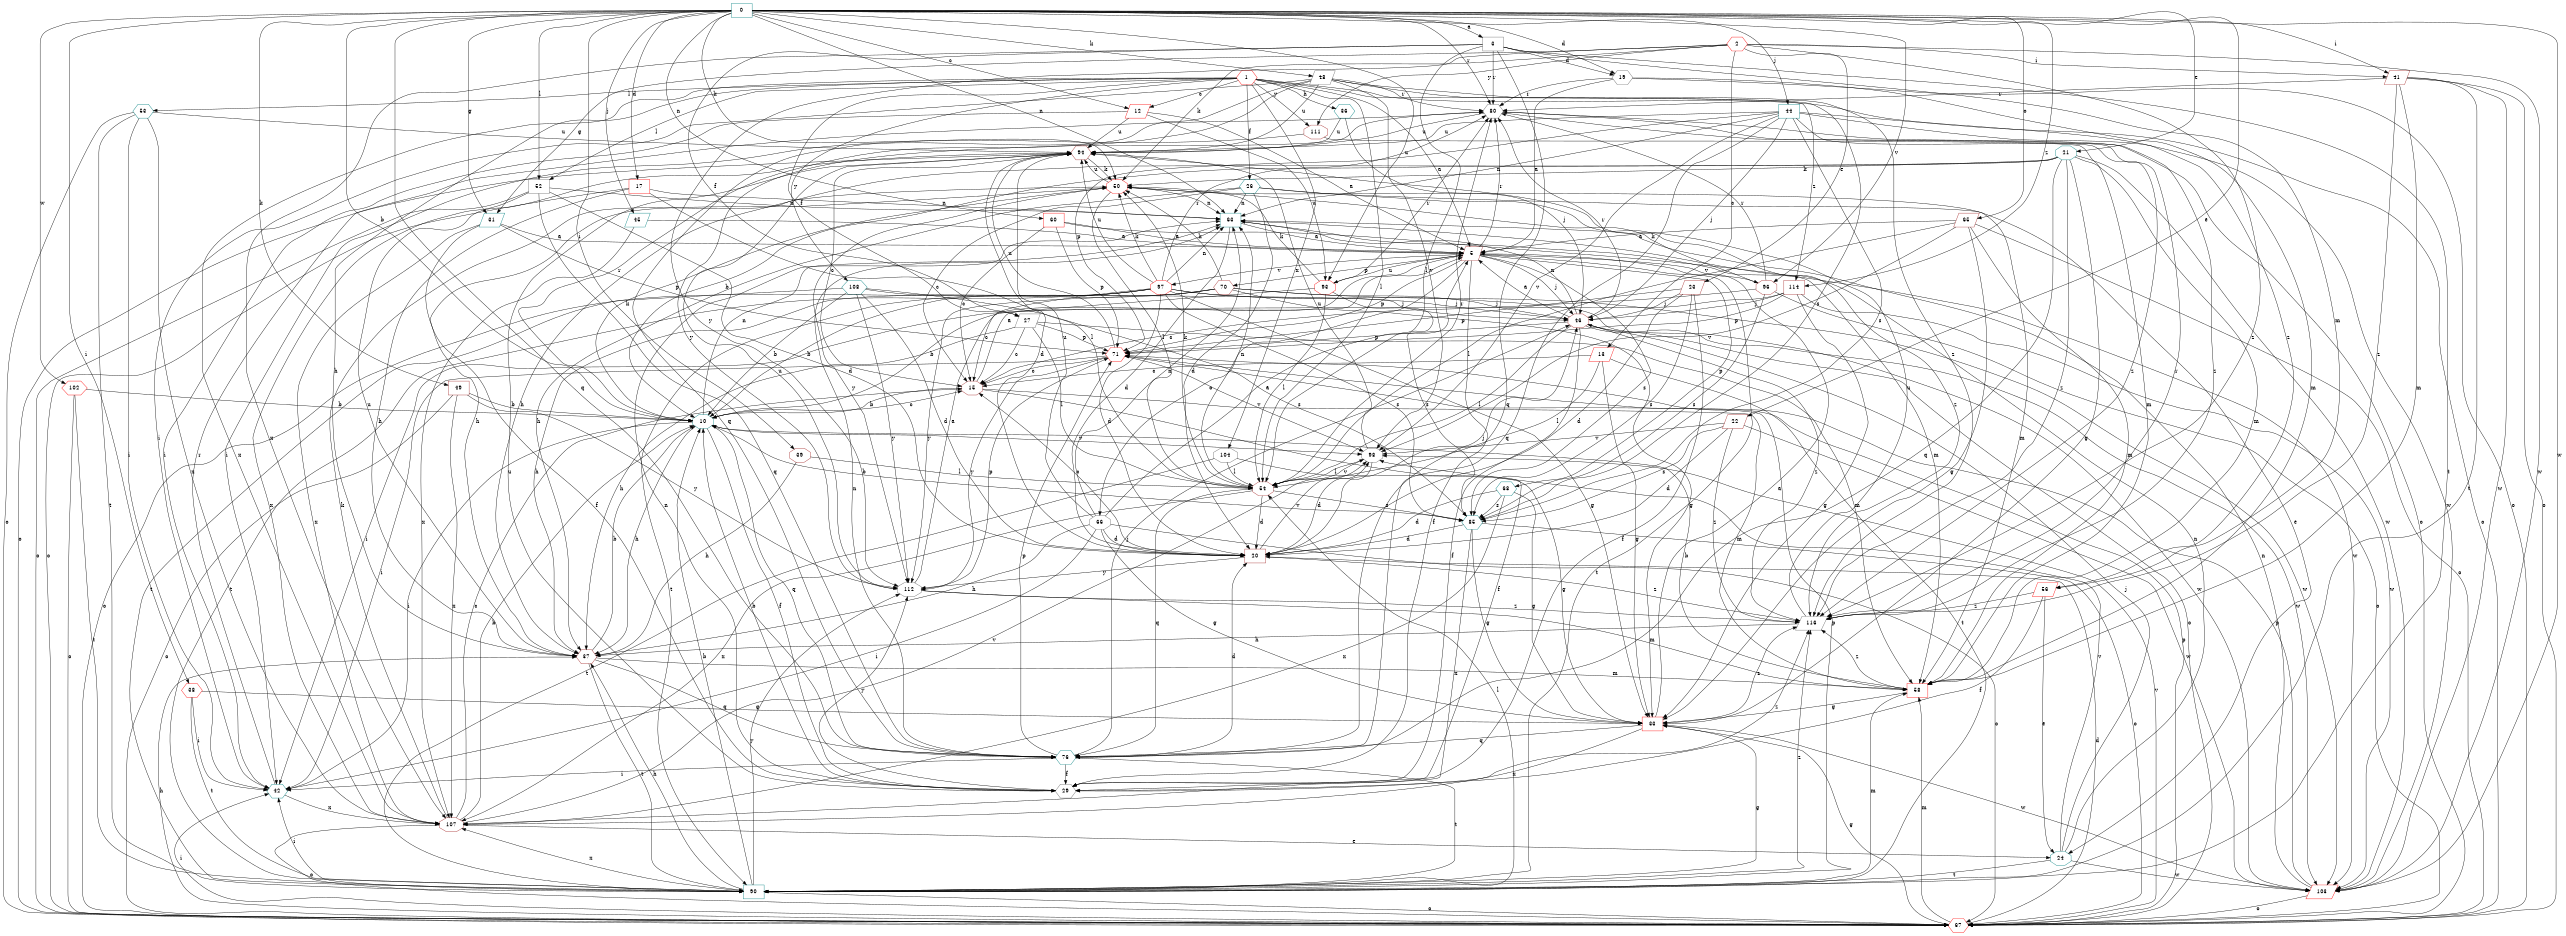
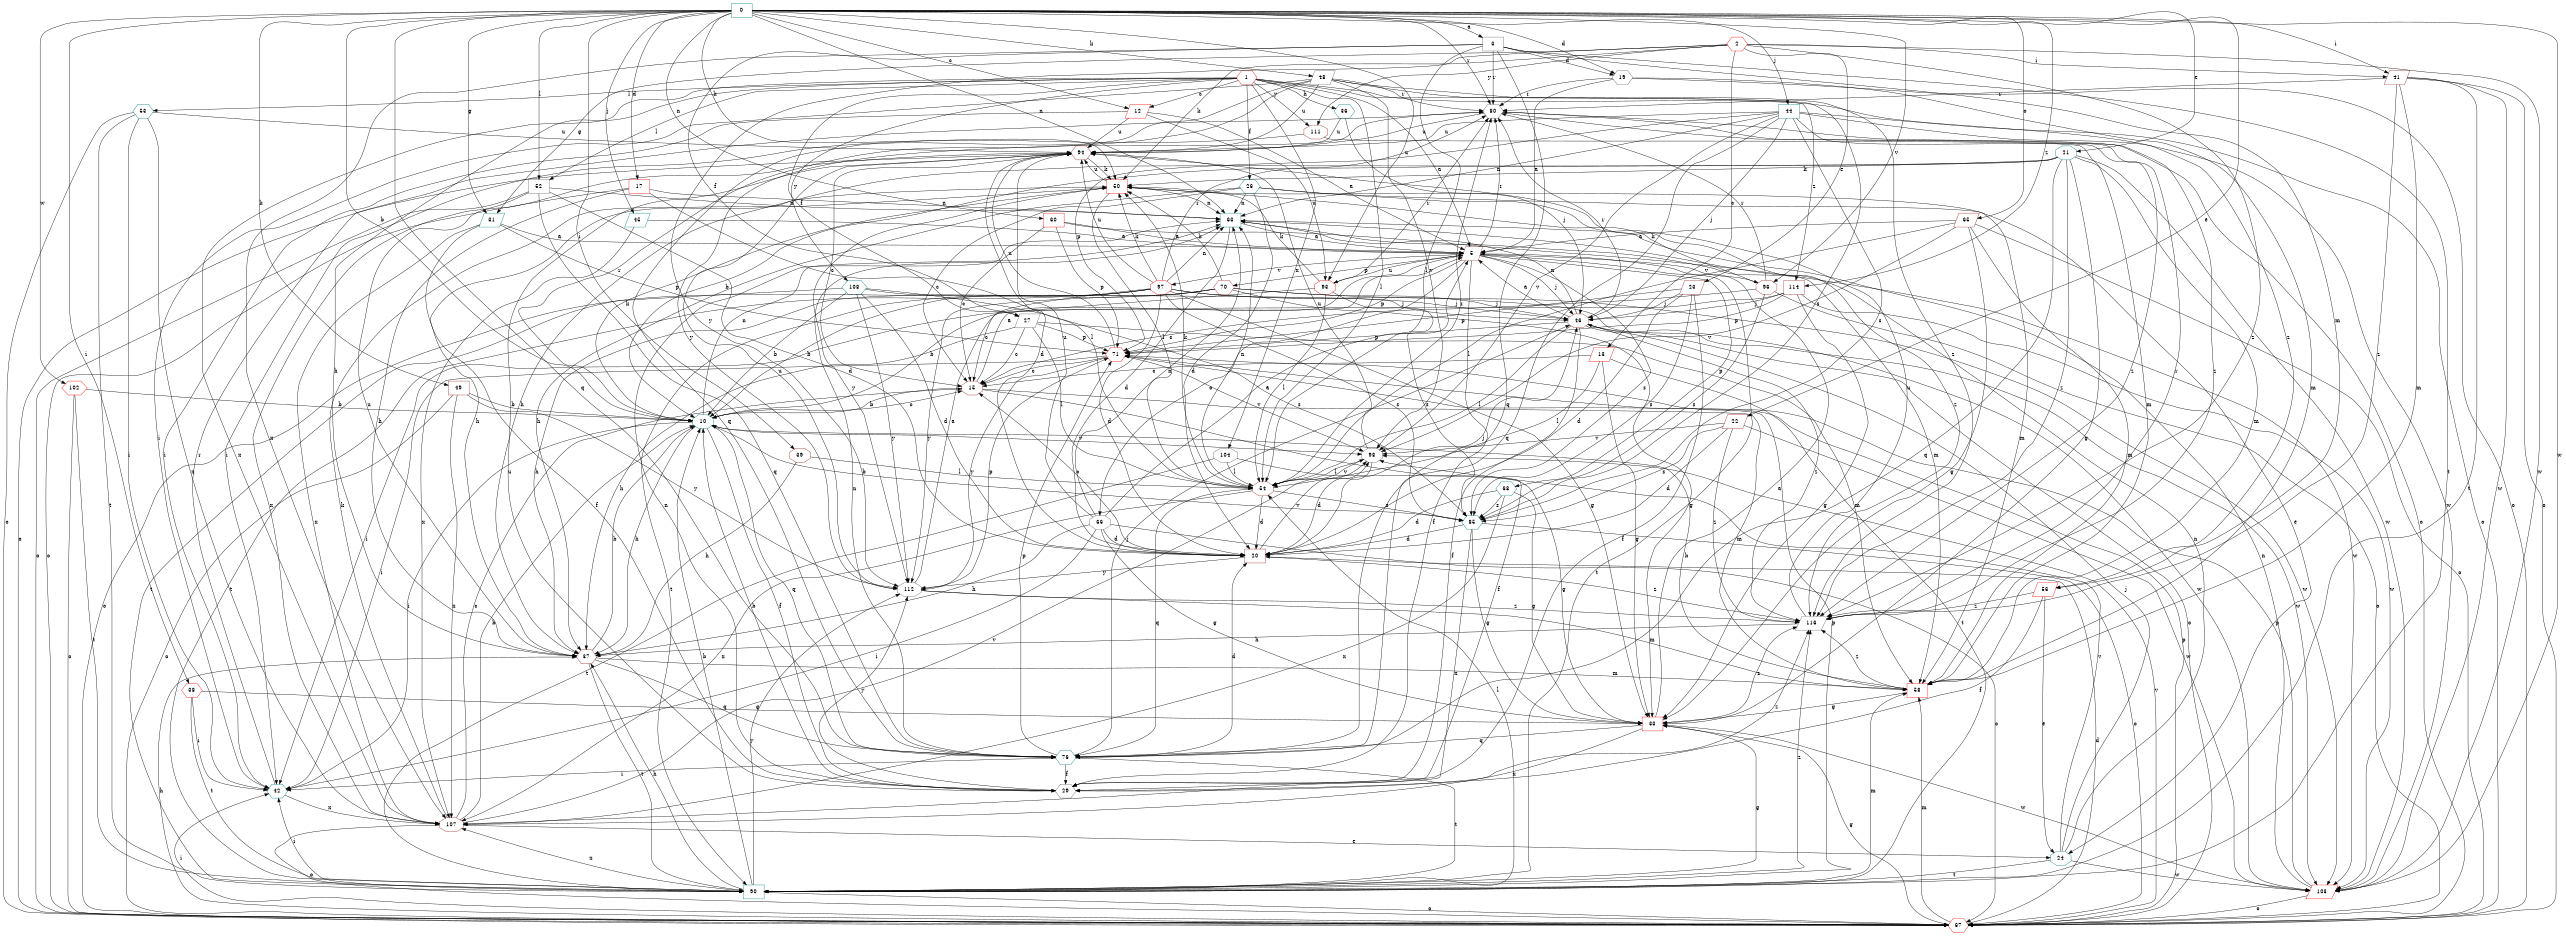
  strict digraph {
    fontname="DejaVu Serif"
    node [color=brown fontname="DejaVu Serif" shape=hexagon]
    edge [fontname="DejaVu Serif"]
    0 [color=teal shape=box]
    3 [color=gray40 shape=box]
    10 [color=teal shape=octagon]
    12 [color=red shape=parallelogram]
    17 [color=red shape=box]
    19 [color=gray40]
    21 [color=teal shape=octagon]
    22 [shape=parallelogram]
    31 [color=teal shape=parallelogram]
    38 [color=red]
    39 [shape=octagon]
    41 [shape=parallelogram]
    44 [color=teal shape=box]
    45 [color=teal shape=parallelogram]
    48 [color=gray40 shape=parallelogram]
    49 [shape=box]
-   50 [color=red shape=octagon]
+   50 [color=red shape=box]
    52 [color=gray40 shape=box]
    60 [color=red shape=box]
    63 [color=teal shape=box]
    65 [shape=parallelogram]
    76 [color=teal]
    80 [color=gray40]
    93 [color=red shape=octagon]
    96 [shape=octagon]
    102 [color=red]
    103 [color=red shape=parallelogram]
    114 [shape=box]
    27 [color=gray40 shape=parallelogram]
    54 [shape=octagon]
    107 [shape=octagon]
    56 [color=red shape=parallelogram]
    90 [color=teal shape=box]
    37
    29 [color=gray40]
    15 [shape=octagon]
    42 [color=teal]
    98 [color=gray40 shape=octagon]
    5 [shape=parallelogram]
    94
    67 [color=red]
    58 [color=red shape=box]
    116 [color=gray40 shape=parallelogram]
    33 [color=red shape=box]
    85 [color=teal]
    20 [shape=box]
    71 [color=red]
    46 [shape=octagon]
    112 [color=gray40 shape=octagon]
    24 [color=teal shape=octagon]
    1 [color=red]
    26 [color=teal]
    36 [color=teal]
    53 [color=teal]
    104 [color=gray40 shape=octagon]
    108 [color=teal]
    111 [shape=octagon]
    66 [color=gray40 shape=octagon]
    68 [color=teal]
    70
    97 [color=red shape=octagon]
    2 [color=red]
    13 [color=red shape=parallelogram]
    23 [shape=parallelogram]
    0 -> 3 [label=a]
    0 -> 10 [label=b]
    0 -> 12 [label=c]
    0 -> 17 [label=d]
    0 -> 19 [label=d]
    0 -> 21 [label=e]
    0 -> 22 [label=e]
    0 -> 31 [label=g]
    0 -> 38 [label=i]
    0 -> 39 [label=i]
    0 -> 41 [label=i]
    0 -> 44 [label=j]
    0 -> 45 [label=j]
    0 -> 48 [label=k]
    0 -> 49 [label=k]
    0 -> 50 [label=k]
    0 -> 52 [label=l]
    0 -> 60 [label=n]
    0 -> 63 [label=n]
    0 -> 65 [label=o]
    0 -> 76 [label=q]
    0 -> 80 [label=r]
    0 -> 93 [label=u]
    0 -> 96 [label=v]
    0 -> 102 [label=w]
    0 -> 103 [label=w]
    0 -> 114 [label=z]
    3 -> 19 [label=d]
    3 -> 76 [label=q]
    3 -> 80 [label=r]
    3 -> 27 [label=f]
    3 -> 54 [label=l]
    3 -> 107 [label=x]
    3 -> 56 [label=m]
    3 -> 90 [label=t]
    10 -> 50 [label=k]
    10 -> 63 [label=n]
    10 -> 76 [label=q]
    10 -> 80 [label=r]
    10 -> 37 [label=h]
    10 -> 29 [label=f]
    10 -> 15 [label=c]
    10 -> 42 [label=i]
    10 -> 98 [label=v]
    12 -> 93 [label=u]
    12 -> 42 [label=i]
    12 -> 5 [label=a]
    12 -> 94 [label=u]
    17 -> 63 [label=n]
    17 -> 54 [label=l]
    17 -> 37 [label=h]
    17 -> 67 [label=o]
    19 -> 80 [label=r]
    19 -> 5 [label=a]
    19 -> 67 [label=o]
    19 -> 58 [label=m]
    21 -> 10 [label=b]
    21 -> 50 [label=k]
    21 -> 76 [label=q]
    21 -> 103 [label=w]
    21 -> 37 [label=h]
    21 -> 58 [label=m]
    21 -> 116 [label=z]
    21 -> 33 [label=g]
    22 -> 103 [label=w]
    22 -> 98 [label=v]
    22 -> 116 [label=z]
    22 -> 85 [label=s]
    22 -> 20 [label=d]
    31 -> 107 [label=x]
    31 -> 29 [label=f]
    31 -> 5 [label=a]
    31 -> 71 [label=p]
    38 -> 90 [label=t]
    38 -> 42 [label=i]
    38 -> 33 [label=g]
    39 -> 54 [label=l]
    39 -> 37 [label=h]
    41 -> 80 [label=r]
    41 -> 103 [label=w]
    41 -> 90 [label=t]
    41 -> 67 [label=o]
    41 -> 58 [label=m]
    41 -> 116 [label=z]
    44 -> 63 [label=n]
    44 -> 76 [label=q]
    44 -> 103 [label=w]
    44 -> 98 [label=v]
    44 -> 94 [label=u]
    44 -> 67 [label=o]
    44 -> 116 [label=z]
    44 -> 85 [label=s]
    44 -> 71 [label=p]
    44 -> 46 [label=j]
    45 -> 107 [label=x]
    45 -> 5 [label=a]
    48 -> 76 [label=q]
    48 -> 80 [label=r]
    48 -> 42 [label=i]
    48 -> 98 [label=v]
    48 -> 94 [label=u]
    48 -> 116 [label=z]
    48 -> 85 [label=s]
    48 -> 112 [label=y]
    49 -> 10 [label=b]
    49 -> 107 [label=x]
    49 -> 67 [label=o]
    49 -> 112 [label=y]
    50 -> 63 [label=n]
    50 -> 54 [label=l]
    50 -> 37 [label=h]
    50 -> 94 [label=u]
    50 -> 112 [label=y]
    50 -> 24 [label=e]
    52 -> 63 [label=n]
    52 -> 76 [label=q]
    52 -> 107 [label=x]
    52 -> 67 [label=o]
    52 -> 20 [label=d]
    60 -> 103 [label=w]
    60 -> 15 [label=c]
    60 -> 5 [label=a]
    60 -> 71 [label=p]
    63 -> 5 [label=a]
    63 -> 58 [label=m]
    63 -> 20 [label=d]
    65 -> 54 [label=l]
    65 -> 98 [label=v]
    65 -> 5 [label=a]
    65 -> 67 [label=o]
    65 -> 58 [label=m]
    65 -> 33 [label=g]
    76 -> 63 [label=n]
    76 -> 90 [label=t]
    76 -> 29 [label=f]
    76 -> 42 [label=i]
    76 -> 20 [label=d]
    76 -> 71 [label=p]
    76 -> 46 [label=j]
    80 -> 94 [label=u]
    80 -> 67 [label=o]
    80 -> 116 [label=z]
    93 -> 50 [label=k]
    93 -> 80 [label=r]
    93 -> 54 [label=l]
    93 -> 42 [label=i]
    93 -> 85 [label=s]
    96 -> 50 [label=k]
    96 -> 80 [label=r]
    96 -> 15 [label=c]
    96 -> 67 [label=o]
    96 -> 85 [label=s]
    102 -> 10 [label=b]
    102 -> 90 [label=t]
    102 -> 67 [label=o]
    103 -> 63 [label=n]
    103 -> 67 [label=o]
    103 -> 71 [label=p]
    114 -> 10 [label=b]
    114 -> 103 [label=w]
    114 -> 33 [label=g]
    114 -> 71 [label=p]
    114 -> 46 [label=j]
    27 -> 54 [label=l]
    27 -> 37 [label=h]
    27 -> 15 [label=c]
    27 -> 58 [label=m]
    27 -> 71 [label=p]
    54 -> 50 [label=k]
    54 -> 63 [label=n]
    54 -> 76 [label=q]
    54 -> 80 [label=r]
    54 -> 107 [label=x]
    54 -> 98 [label=v]
    54 -> 85 [label=s]
    54 -> 20 [label=d]
    107 -> 10 [label=b]
    107 -> 50 [label=k]
    107 -> 15 [label=c]
    107 -> 98 [label=v]
    107 -> 67 [label=o]
    107 -> 24 [label=e]
    56 -> 29 [label=f]
    56 -> 116 [label=z]
    56 -> 24 [label=e]
    90 -> 10 [label=b]
    90 -> 54 [label=l]
    90 -> 107 [label=x]
    90 -> 37 [label=h]
    90 -> 42 [label=i]
    90 -> 67 [label=o]
    90 -> 58 [label=m]
    90 -> 116 [label=z]
    90 -> 33 [label=g]
    90 -> 71 [label=p]
    90 -> 112 [label=y]
    37 -> 10 [label=b]
    37 -> 76 [label=q]
    37 -> 90 [label=t]
    37 -> 94 [label=u]
    37 -> 58 [label=m]
    29 -> 10 [label=b]
    29 -> 63 [label=n]
    29 -> 94 [label=u]
    29 -> 116 [label=z]
    29 -> 112 [label=y]
    15 -> 10 [label=b]
    15 -> 29 [label=f]
    15 -> 5 [label=a]
    15 -> 58 [label=m]
    42 -> 80 [label=r]
    42 -> 107 [label=x]
    98 -> 54 [label=l]
    98 -> 94 [label=u]
    98 -> 20 [label=d]
    5 -> 80 [label=r]
    5 -> 93 [label=u]
    5 -> 96 [label=v]
    5 -> 90 [label=t]
    5 -> 29 [label=f]
    5 -> 85 [label=s]
    5 -> 71 [label=p]
    5 -> 46 [label=j]
    5 -> 66 [label=o]
    5 -> 68 [label=p]
    5 -> 70 [label=p]
    5 -> 97 [label=v]
    94 -> 50 [label=k]
    94 -> 15 [label=c]
    94 -> 67 [label=o]
    94 -> 20 [label=d]
    67 -> 37 [label=h]
    67 -> 42 [label=i]
    67 -> 98 [label=v]
    67 -> 58 [label=m]
    67 -> 33 [label=g]
    67 -> 20 [label=d]
    67 -> 71 [label=p]
    58 -> 10 [label=b]
    58 -> 116 [label=z]
    58 -> 33 [label=g]
    116 -> 80 [label=r]
    116 -> 37 [label=h]
    116 -> 94 [label=u]
    33 -> 76 [label=q]
    33 -> 103 [label=w]
    33 -> 107 [label=x]
    33 -> 5 [label=a]
    33 -> 116 [label=z]
    85 -> 10 [label=b]
    85 -> 107 [label=x]
    85 -> 67 [label=o]
    85 -> 33 [label=g]
    85 -> 20 [label=d]
    20 -> 15 [label=c]
    20 -> 98 [label=v]
    20 -> 116 [label=z]
    20 -> 46 [label=j]
    20 -> 112 [label=y]
    71 -> 15 [label=c]
    71 -> 42 [label=i]
    71 -> 98 [label=v]
    71 -> 94 [label=u]
    71 -> 112 [label=y]
    46 -> 63 [label=n]
    46 -> 80 [label=r]
    46 -> 103 [label=w]
    46 -> 54 [label=l]
    46 -> 29 [label=f]
    46 -> 5 [label=a]
    46 -> 67 [label=o]
    46 -> 116 [label=z]
    46 -> 71 [label=p]
    112 -> 5 [label=a]
    112 -> 94 [label=u]
    112 -> 58 [label=m]
    112 -> 116 [label=z]
    112 -> 71 [label=p]
    24 -> 63 [label=n]
    24 -> 103 [label=w]
    24 -> 90 [label=t]
    24 -> 98 [label=v]
    24 -> 46 [label=j]
    1 -> 12 [label=c]
    1 -> 52 [label=l]
    1 -> 114 [label=z]
    1 -> 27 [label=f]
    1 -> 54 [label=l]
    1 -> 107 [label=x]
    1 -> 56 [label=z]
    1 -> 37 [label=h]
    1 -> 5 [label=a]
    1 -> 26 [label=f]
    1 -> 36 [label=h]
    1 -> 53 [label=l]
    1 -> 104 [label=x]
    1 -> 108 [label=y]
    1 -> 111 [label=y]
    26 -> 63 [label=n]
    26 -> 37 [label=h]
    26 -> 15 [label=c]
    26 -> 58 [label=m]
    26 -> 116 [label=z]
    26 -> 20 [label=d]
    36 -> 94 [label=u]
    36 -> 46 [label=j]
    53 -> 107 [label=x]
    53 -> 90 [label=t]
    53 -> 42 [label=i]
    53 -> 94 [label=u]
    53 -> 67 [label=o]
    104 -> 54 [label=l]
    104 -> 90 [label=t]
    104 -> 33 [label=g]
    108 -> 10 [label=b]
    108 -> 90 [label=t]
    108 -> 85 [label=s]
    108 -> 20 [label=d]
    108 -> 46 [label=j]
    108 -> 112 [label=y]
    111 -> 42 [label=i]
    111 -> 58 [label=m]
    66 -> 63 [label=n]
    66 -> 37 [label=h]
    66 -> 42 [label=i]
    66 -> 5 [label=a]
    66 -> 94 [label=u]
    66 -> 67 [label=o]
    66 -> 33 [label=g]
    66 -> 20 [label=d]
    68 -> 107 [label=x]
    68 -> 33 [label=g]
    68 -> 85 [label=s]
    68 -> 20 [label=d]
    70 -> 10 [label=b]
    70 -> 50 [label=k]
    70 -> 103 [label=w]
    70 -> 90 [label=t]
    70 -> 33 [label=g]
    70 -> 46 [label=j]
    70 -> 112 [label=y]
    97 -> 50 [label=k]
    97 -> 63 [label=n]
    97 -> 80 [label=r]
    97 -> 103 [label=w]
    97 -> 90 [label=t]
    97 -> 37 [label=h]
    97 -> 15 [label=c]
    97 -> 94 [label=u]
    97 -> 67 [label=o]
    97 -> 33 [label=g]
    97 -> 85 [label=s]
    97 -> 20 [label=d]
    97 -> 46 [label=j]
    2 -> 31 [label=g]
    2 -> 41 [label=i]
    2 -> 50 [label=k]
    2 -> 103 [label=w]
    2 -> 116 [label=z]
    2 -> 112 [label=y]
    2 -> 111 [label=y]
    2 -> 13 [label=c]
    2 -> 23 [label=e]
    13 -> 54 [label=l]
    13 -> 90 [label=t]
    13 -> 15 [label=c]
    13 -> 33 [label=g]
    23 -> 29 [label=f]
    23 -> 85 [label=s]
    23 -> 20 [label=d]
    23 -> 71 [label=p]
    23 -> 46 [label=j]
  }
